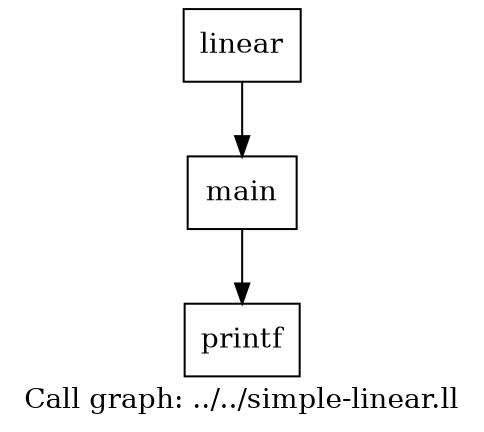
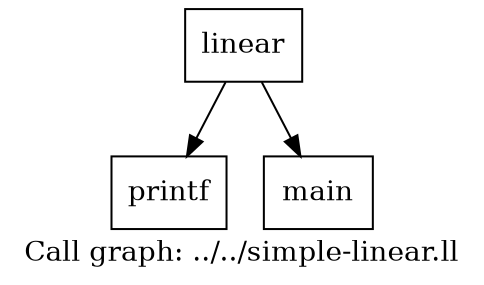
  digraph {
    label="Call graph: ../../simple-linear.ll"
    node [shape=record]
    n1 [label="{linear}"]
    n2 [label="{printf}"]
    n3 [label="{main}"]
-   n3 -> n2
+   n1 -> n2
    n1 -> n3
  }
